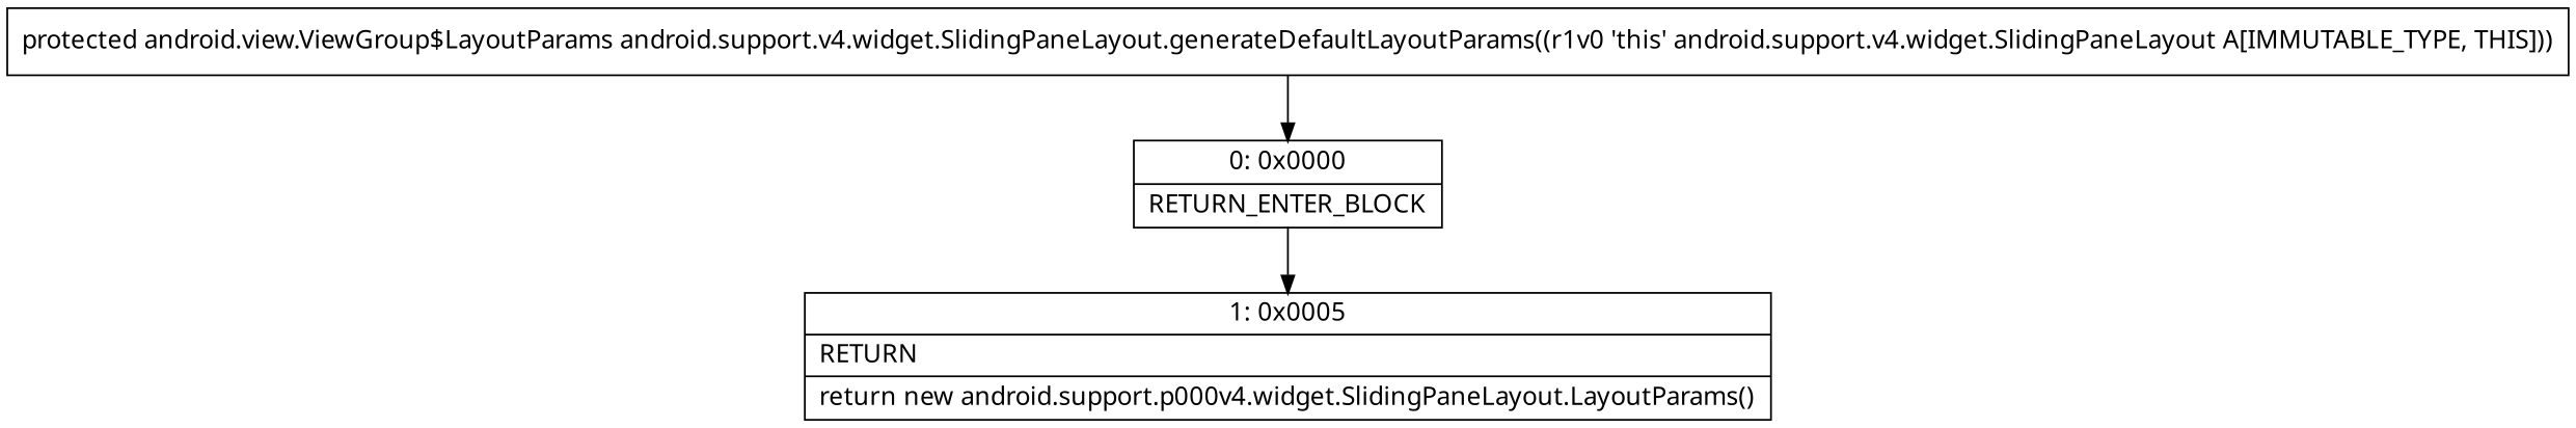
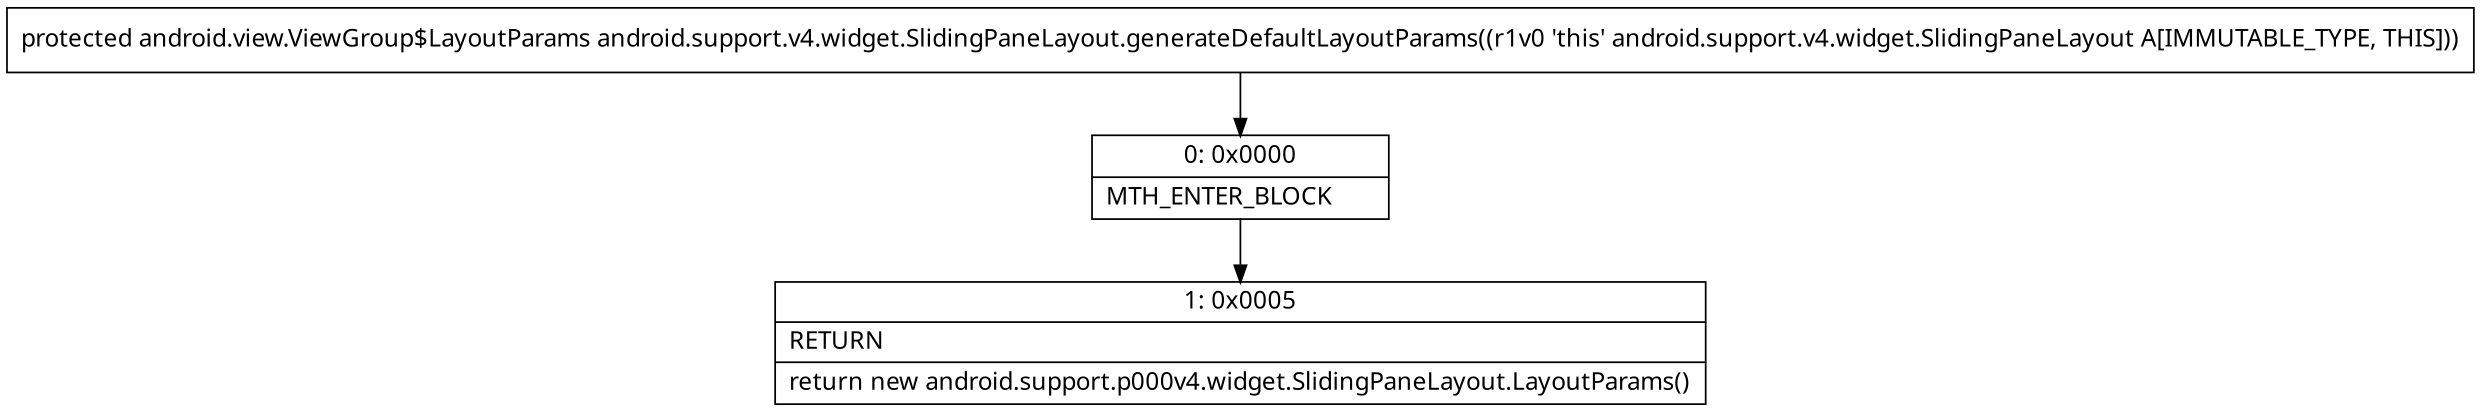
  digraph {
    fontname="Noto Sans"
    node [shape=record fontname="Noto Sans"]
    edge [fontname="Noto Sans"]
-   n1 [label="{0\:\ 0x0000|RETURN_ENTER_BLOCK\l}"]
+   n1 [label="{0\:\ 0x0000|MTH_ENTER_BLOCK\l}"]
    n2 [label="{1\:\ 0x0005|RETURN\l|return new android.support.p000v4.widget.SlidingPaneLayout.LayoutParams()\l}"]
    n3 [label="{protected android.view.ViewGroup$LayoutParams android.support.v4.widget.SlidingPaneLayout.generateDefaultLayoutParams((r1v0 'this' android.support.v4.widget.SlidingPaneLayout A[IMMUTABLE_TYPE, THIS])) }"]
    n1 -> n2
    n3 -> n1
  }
